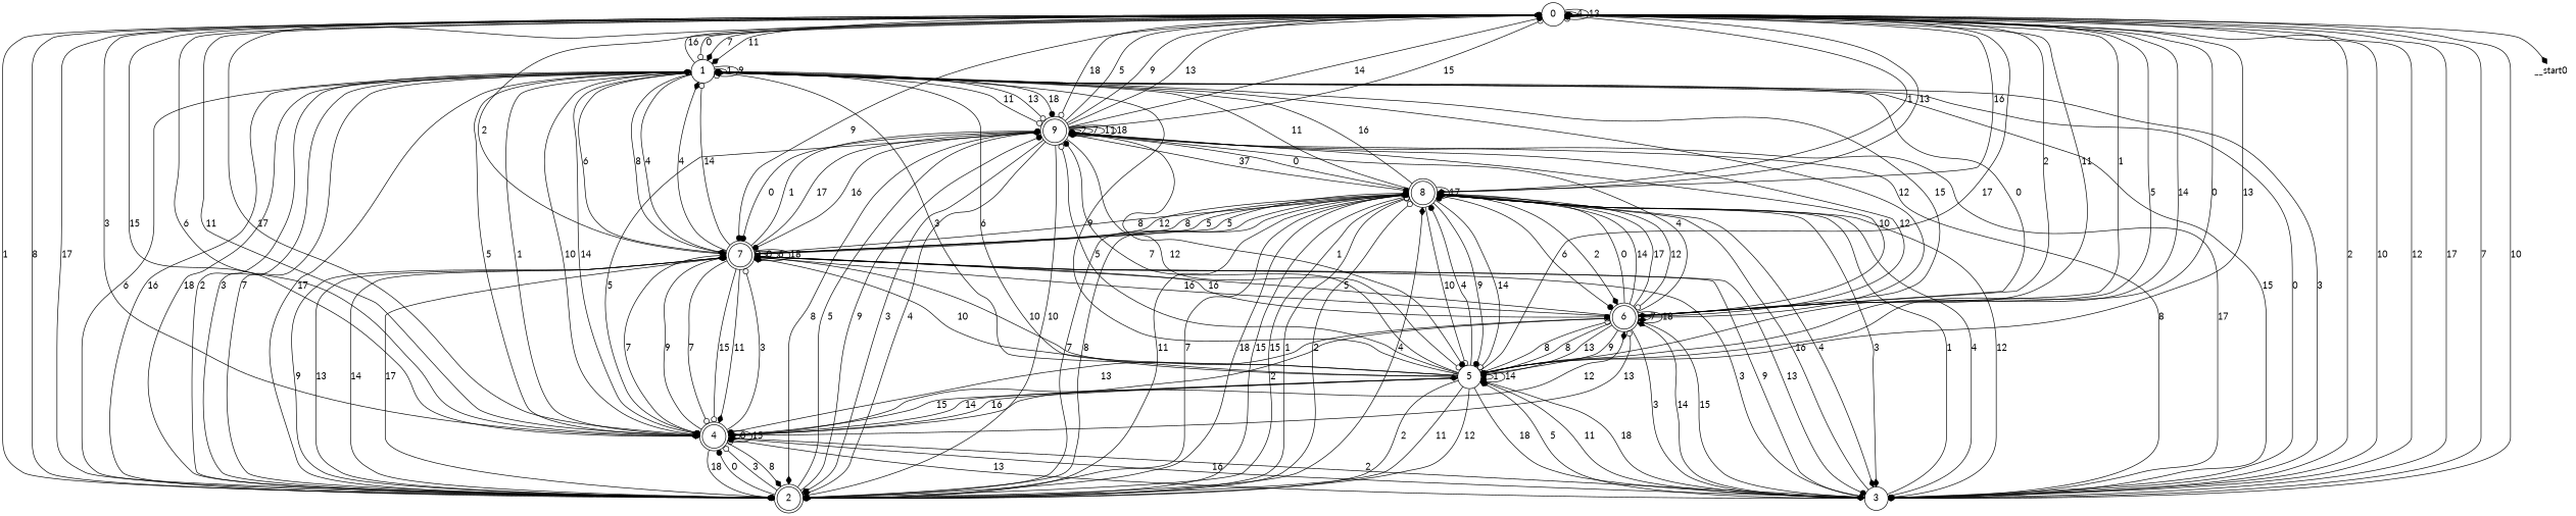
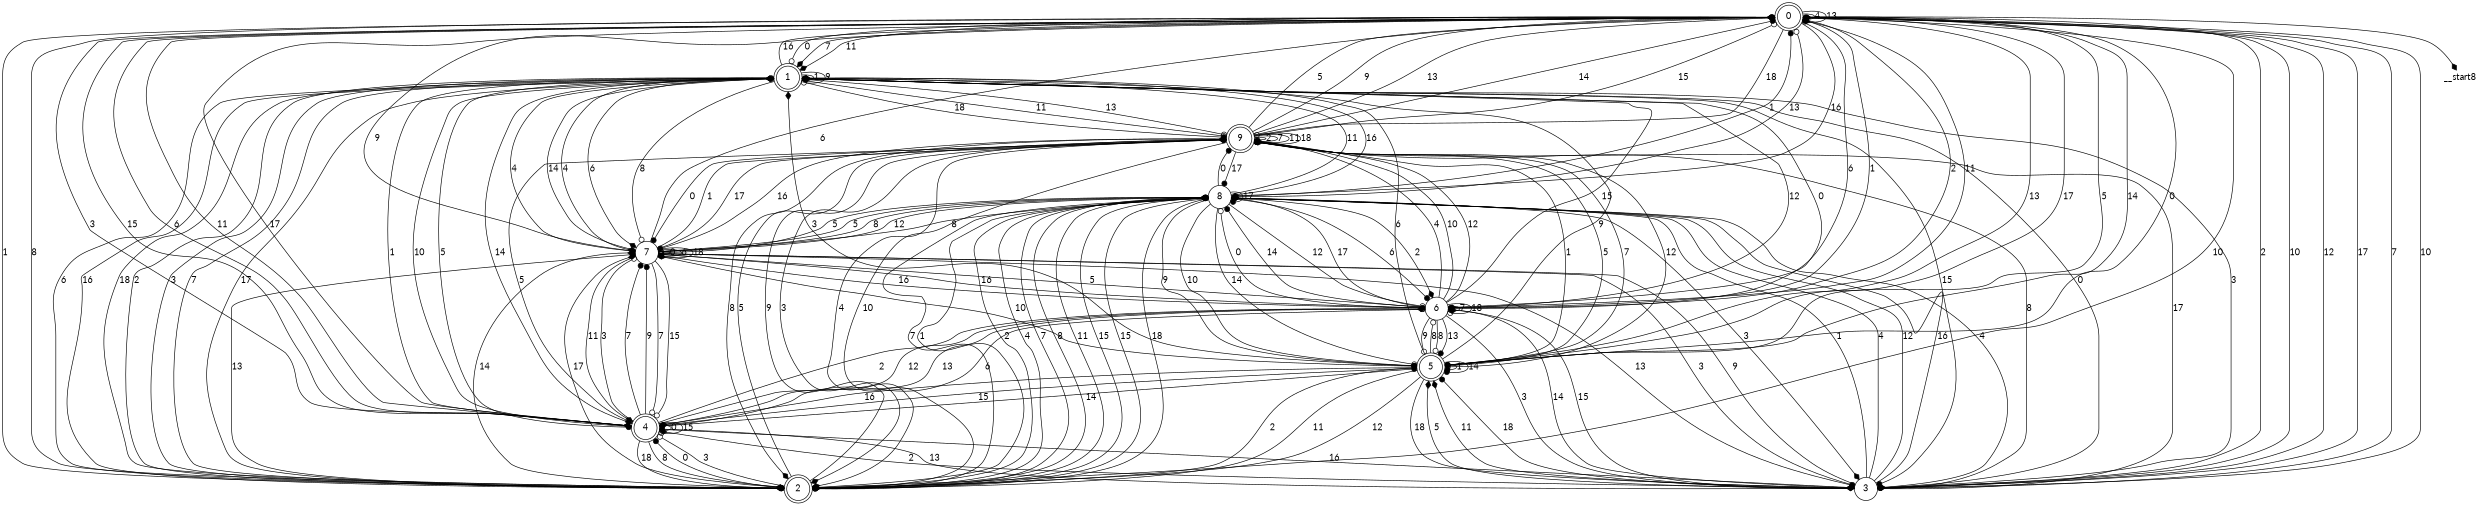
  digraph {
    fontname=Lato
    node [fontname=Lato shape=doublecircle]
    edge [arrowhead=odot fontname=Lato]
-   n1 [label=0 shape=circle]
-   n2 [label=1 shape=circle]
+   n1 [label=0]
+   n2 [label=1]
    n3 [label=2]
    n4 [label=3 shape=circle]
    n5 [label=4]
-   n6 [label=5 shape=circle]
-   n7 [label=6]
-   n8 [label=7]
-   n9 [label=8]
+   n6 [label=5]
+   n7 [label=6 shape=circle]
+   n8 [label=7 shape=circle]
+   n9 [label=8 shape=circle]
    n10 [label=9]
-   __start0 [height=0 shape=none width=0]
+   __start0 [height=0 shape=none width=0 label=__start8]
    n1 -> n1 [arrowhead=dot label=4]
    n1 -> n1 [label=13]
    n1 -> n2 [label=0]
    n1 -> n2 [arrowhead=diamond label=7]
    n1 -> n2 [arrowhead=diamond label=11]
    n1 -> n3 [label=1]
    n1 -> n3 [label=8]
    n1 -> n4 [arrowhead=dot label=2]
    n1 -> n4 [label=10]
    n1 -> n4 [arrowhead=diamond label=12]
    n1 -> n4 [label=17]
    n1 -> n5 [arrowhead=diamond label=3]
    n1 -> n5 [arrowhead=diamond label=15]
    n1 -> n6 [arrowhead=dot label=5]
    n1 -> n6 [arrowhead=dot label=14]
+   n1 -> n7 [arrowhead=dot label=6]
    n1 -> n8 [arrowhead=dot label=9]
    n1 -> n9 [arrowhead=diamond label=16]
    n1 -> n10 [label=18]
    n1 -> __start0 [arrowhead=diamond]
    n2 -> n1 [arrowhead=dot label=16]
    n2 -> n2 [arrowhead=diamond label=1]
    n2 -> n2 [label=9]
    n2 -> n3 [label=2]
    n2 -> n3 [arrowhead=diamond label=3]
    n2 -> n3 [arrowhead=diamond label=7]
    n2 -> n3 [label=17]
    n2 -> n4 [arrowhead=dot label=15]
    n2 -> n5 [arrowhead=dot label=5]
    n2 -> n5 [arrowhead=diamond label=14]
    n2 -> n7 [arrowhead=diamond label=0]
    n2 -> n7 [label=12]
    n2 -> n8 [arrowhead=diamond label=4]
    n2 -> n8 [arrowhead=diamond label=6]
    n2 -> n8 [label=8]
    n2 -> n10 [label=11]
    n2 -> n10 [label=13]
    n2 -> n10 [arrowhead=dot label=18]
-   n3 -> n1 [label=17]
+   n3 -> n1 [label=10]
    n3 -> n2 [arrowhead=diamond label=6]
    n3 -> n2 [arrowhead=diamond label=16]
    n3 -> n2 [arrowhead=diamond label=18]
    n3 -> n5 [arrowhead=dot label=0]
    n3 -> n5 [label=3]
    n3 -> n8 [arrowhead=dot label=13]
    n3 -> n8 [arrowhead=diamond label=14]
    n3 -> n8 [arrowhead=diamond label=17]
    n3 -> n9 [label=1]
    n3 -> n9 [label=2]
    n3 -> n9 [arrowhead=diamond label=4]
    n3 -> n9 [arrowhead=diamond label=7]
    n3 -> n9 [label=8]
    n3 -> n9 [label=11]
    n3 -> n9 [label=15]
    n3 -> n10 [arrowhead=diamond label=5]
    n3 -> n10 [arrowhead=dot label=9]
    n4 -> n1 [arrowhead=diamond label=7]
    n4 -> n1 [arrowhead=diamond label=10]
    n4 -> n2 [arrowhead=diamond label=0]
    n4 -> n2 [arrowhead=dot label=3]
    n4 -> n5 [arrowhead=diamond label=2]
    n4 -> n5 [arrowhead=dot label=13]
    n4 -> n6 [arrowhead=diamond label=5]
    n4 -> n6 [arrowhead=diamond label=11]
    n4 -> n6 [arrowhead=dot label=18]
    n4 -> n7 [arrowhead=diamond label=14]
    n4 -> n7 [label=15]
    n4 -> n8 [label=9]
    n4 -> n9 [arrowhead=diamond label=1]
    n4 -> n9 [arrowhead=diamond label=4]
    n4 -> n9 [arrowhead=diamond label=12]
    n4 -> n9 [arrowhead=diamond label=16]
    n4 -> n10 [arrowhead=dot label=8]
    n4 -> n10 [arrowhead=dot label=17]
    n5 -> n1 [arrowhead=dot label=6]
    n5 -> n1 [arrowhead=diamond label=11]
    n5 -> n1 [label=17]
    n5 -> n2 [label=1]
    n5 -> n2 [label=10]
    n5 -> n3 [arrowhead=diamond label=8]
    n5 -> n3 [arrowhead=dot label=18]
    n5 -> n4 [arrowhead=diamond label=16]
    n5 -> n5 [label=0]
    n5 -> n5 [label=15]
-   n5 -> n6 [arrowhead=diamond label=14]
+   n5 -> n6 [arrowhead=dot label=14]
    n5 -> n7 [label=2]
    n5 -> n7 [arrowhead=diamond label=12]
    n5 -> n7 [label=13]
    n5 -> n8 [label=3]
    n5 -> n8 [arrowhead=dot label=7]
    n5 -> n8 [arrowhead=dot label=9]
-   n10 -> n5 [arrowhead=dot label=5]
+   n5 -> n10 [arrowhead=dot label=5]
    n6 -> n1 [label=0]
    n6 -> n1 [arrowhead=dot label=13]
    n6 -> n1 [arrowhead=diamond label=17]
    n6 -> n2 [arrowhead=diamond label=3]
    n6 -> n2 [arrowhead=diamond label=6]
    n6 -> n2 [label=9]
    n6 -> n3 [arrowhead=diamond label=2]
    n6 -> n3 [arrowhead=diamond label=11]
    n6 -> n3 [arrowhead=dot label=12]
    n6 -> n4 [arrowhead=diamond label=18]
    n6 -> n5 [arrowhead=diamond label=15]
    n6 -> n5 [arrowhead=diamond label=16]
    n6 -> n6 [arrowhead=dot label=1]
    n6 -> n6 [arrowhead=dot label=14]
    n6 -> n7 [label=8]
-   n6 -> n8 [label=10]
-   n6 -> n9 [arrowhead=dot label=4]
    n6 -> n10 [label=5]
    n6 -> n10 [arrowhead=dot label=7]
    n7 -> n1 [arrowhead=diamond label=1]
    n7 -> n1 [label=2]
    n7 -> n1 [arrowhead=dot label=11]
    n7 -> n2 [label=15]
    n7 -> n4 [arrowhead=diamond label=3]
-   n7 -> n5 [arrowhead=dot label=13]
+   n7 -> n5 [arrowhead=dot label=6]
    n7 -> n6 [label=8]
    n7 -> n6 [label=9]
    n7 -> n6 [arrowhead=dot label=13]
    n7 -> n7 [arrowhead=diamond label=7]
    n7 -> n7 [label=18]
    n7 -> n8 [label=5]
    n7 -> n8 [arrowhead=dot label=16]
    n7 -> n9 [label=0]
    n7 -> n9 [arrowhead=dot label=14]
    n7 -> n9 [arrowhead=dot label=17]
    n7 -> n10 [arrowhead=diamond label=4]
    n7 -> n10 [label=10]
    n7 -> n10 [arrowhead=dot label=12]
-   n8 -> n1 [arrowhead=diamond label=2]
+   n8 -> n1 [arrowhead=diamond label=6]
    n8 -> n2 [arrowhead=diamond label=4]
    n8 -> n2 [label=14]
-   n8 -> n3 [label=9]
    n8 -> n4 [label=3]
    n8 -> n4 [arrowhead=dot label=13]
    n8 -> n5 [label=7]
    n8 -> n5 [arrowhead=diamond label=11]
    n8 -> n5 [label=15]
    n8 -> n6 [label=10]
    n8 -> n7 [arrowhead=dot label=16]
    n8 -> n8 [label=0]
    n8 -> n8 [arrowhead=dot label=6]
    n8 -> n8 [arrowhead=diamond label=18]
    n8 -> n9 [arrowhead=dot label=5]
    n8 -> n9 [arrowhead=diamond label=8]
    n8 -> n9 [arrowhead=dot label=12]
    n8 -> n10 [arrowhead=dot label=1]
    n8 -> n10 [label=17]
    n9 -> n1 [arrowhead=dot label=1]
    n9 -> n1 [label=13]
    n9 -> n2 [arrowhead=diamond label=11]
    n9 -> n2 [arrowhead=diamond label=16]
    n9 -> n3 [label=7]
    n9 -> n3 [arrowhead=diamond label=15]
    n9 -> n3 [label=18]
    n9 -> n4 [arrowhead=diamond label=3]
    n9 -> n4 [arrowhead=diamond label=4]
    n9 -> n6 [arrowhead=dot label=9]
    n9 -> n6 [label=10]
    n9 -> n6 [label=14]
    n9 -> n7 [arrowhead=diamond label=2]
    n9 -> n7 [arrowhead=dot label=6]
    n9 -> n7 [label=12]
    n9 -> n8 [label=5]
    n9 -> n8 [label=8]
    n9 -> n9 [arrowhead=dot label=17]
    n9 -> n10 [arrowhead=dot label=0]
    n10 -> n1 [label=5]
    n10 -> n1 [arrowhead=diamond label=9]
    n10 -> n1 [label=13]
    n10 -> n1 [arrowhead=dot label=14]
    n10 -> n1 [label=15]
    n10 -> n3 [arrowhead=diamond label=3]
    n10 -> n3 [arrowhead=diamond label=4]
    n10 -> n3 [arrowhead=diamond label=8]
    n10 -> n3 [label=10]
    n10 -> n6 [arrowhead=dot label=1]
    n10 -> n6 [label=12]
    n10 -> n8 [arrowhead=dot label=0]
    n10 -> n8 [arrowhead=dot label=16]
-   n10 -> n9 [arrowhead=dot label=37]
+   n10 -> n9 [arrowhead=dot label=17]
    n10 -> n10 [label=2]
    n10 -> n10 [arrowhead=dot label=7]
    n10 -> n10 [label=11]
    n10 -> n10 [arrowhead=diamond label=18]
  }
